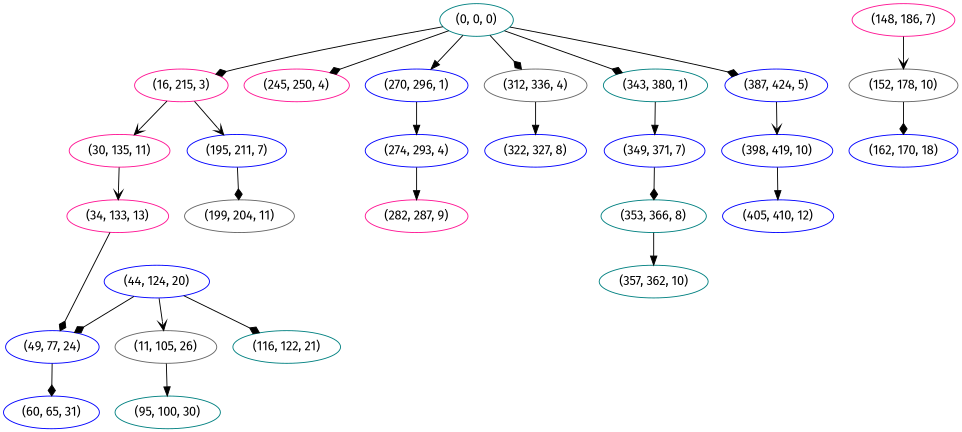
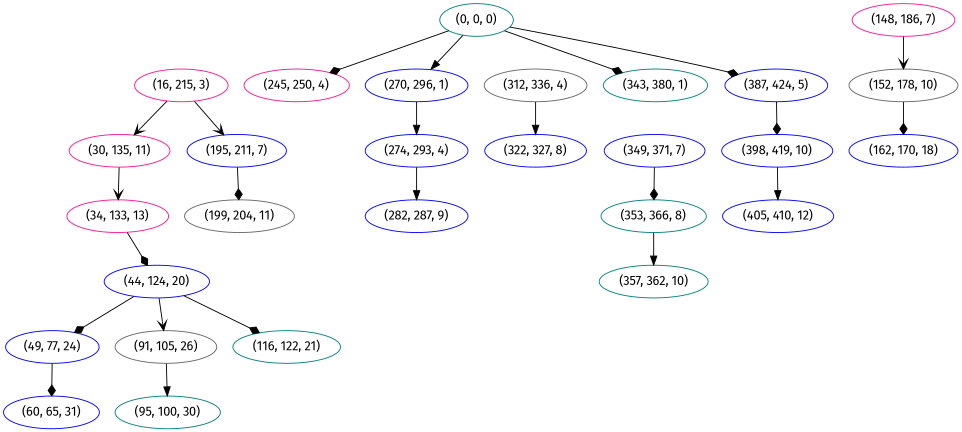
  digraph {
    fontname="Fira Sans"
    node [color=blue fontname="Fira Sans"]
    edge [arrowhead=diamond fontname="Fira Sans"]
    "(0, 0, 0)" [color=teal]
    "(16, 215, 3)" [color=deeppink]
    "(245, 250, 4)" [color=deeppink]
    "(270, 296, 1)"
    "(312, 336, 4)" [color=gray40]
    "(343, 380, 1)" [color=teal]
    "(387, 424, 5)"
    "(30, 135, 11)" [color=deeppink]
    "(195, 211, 7)"
    "(274, 293, 4)"
    "(322, 327, 8)"
    "(349, 371, 7)"
    "(398, 419, 10)"
    "(34, 133, 13)" [color=deeppink]
    "(199, 204, 11)" [color=gray40]
    "(44, 124, 20)"
    "(49, 77, 24)"
-   "(91, 105, 26)" [color=gray40 label="(11, 105, 26)"]
+   "(91, 105, 26)" [color=gray40]
    "(116, 122, 21)" [color=teal]
    "(60, 65, 31)"
    "(95, 100, 30)" [color=teal]
    "(148, 186, 7)" [color=deeppink]
    "(152, 178, 10)" [color=gray40]
    "(162, 170, 18)"
-   "(282, 287, 9)" [color=deeppink]
+   "(282, 287, 9)"
    "(353, 366, 8)" [color=teal]
    "(357, 362, 10)" [color=teal]
    "(405, 410, 12)"
-   "(0, 0, 0)" -> "(16, 215, 3)"
    "(0, 0, 0)" -> "(245, 250, 4)"
    "(0, 0, 0)" -> "(270, 296, 1)" [arrowhead=normal]
-   "(0, 0, 0)" -> "(312, 336, 4)"
    "(0, 0, 0)" -> "(343, 380, 1)"
    "(0, 0, 0)" -> "(387, 424, 5)"
    "(16, 215, 3)" -> "(30, 135, 11)" [arrowhead=vee]
    "(16, 215, 3)" -> "(195, 211, 7)" [arrowhead=vee]
    "(270, 296, 1)" -> "(274, 293, 4)" [arrowhead=normal]
    "(312, 336, 4)" -> "(322, 327, 8)" [arrowhead=normal]
-   "(343, 380, 1)" -> "(349, 371, 7)" [arrowhead=normal]
-   "(387, 424, 5)" -> "(398, 419, 10)" [arrowhead=vee]
+   "(387, 424, 5)" -> "(398, 419, 10)"
    "(30, 135, 11)" -> "(34, 133, 13)" [arrowhead=vee]
    "(195, 211, 7)" -> "(199, 204, 11)"
    "(274, 293, 4)" -> "(282, 287, 9)" [arrowhead=normal]
    "(349, 371, 7)" -> "(353, 366, 8)"
    "(398, 419, 10)" -> "(405, 410, 12)" [arrowhead=normal]
-   "(34, 133, 13)" -> "(49, 77, 24)"
+   "(34, 133, 13)" -> "(44, 124, 20)"
    "(44, 124, 20)" -> "(49, 77, 24)"
    "(44, 124, 20)" -> "(91, 105, 26)" [arrowhead=vee]
    "(44, 124, 20)" -> "(116, 122, 21)"
    "(49, 77, 24)" -> "(60, 65, 31)"
    "(91, 105, 26)" -> "(95, 100, 30)" [arrowhead=normal]
    "(148, 186, 7)" -> "(152, 178, 10)" [arrowhead=vee]
    "(152, 178, 10)" -> "(162, 170, 18)"
    "(353, 366, 8)" -> "(357, 362, 10)" [arrowhead=normal]
  }
